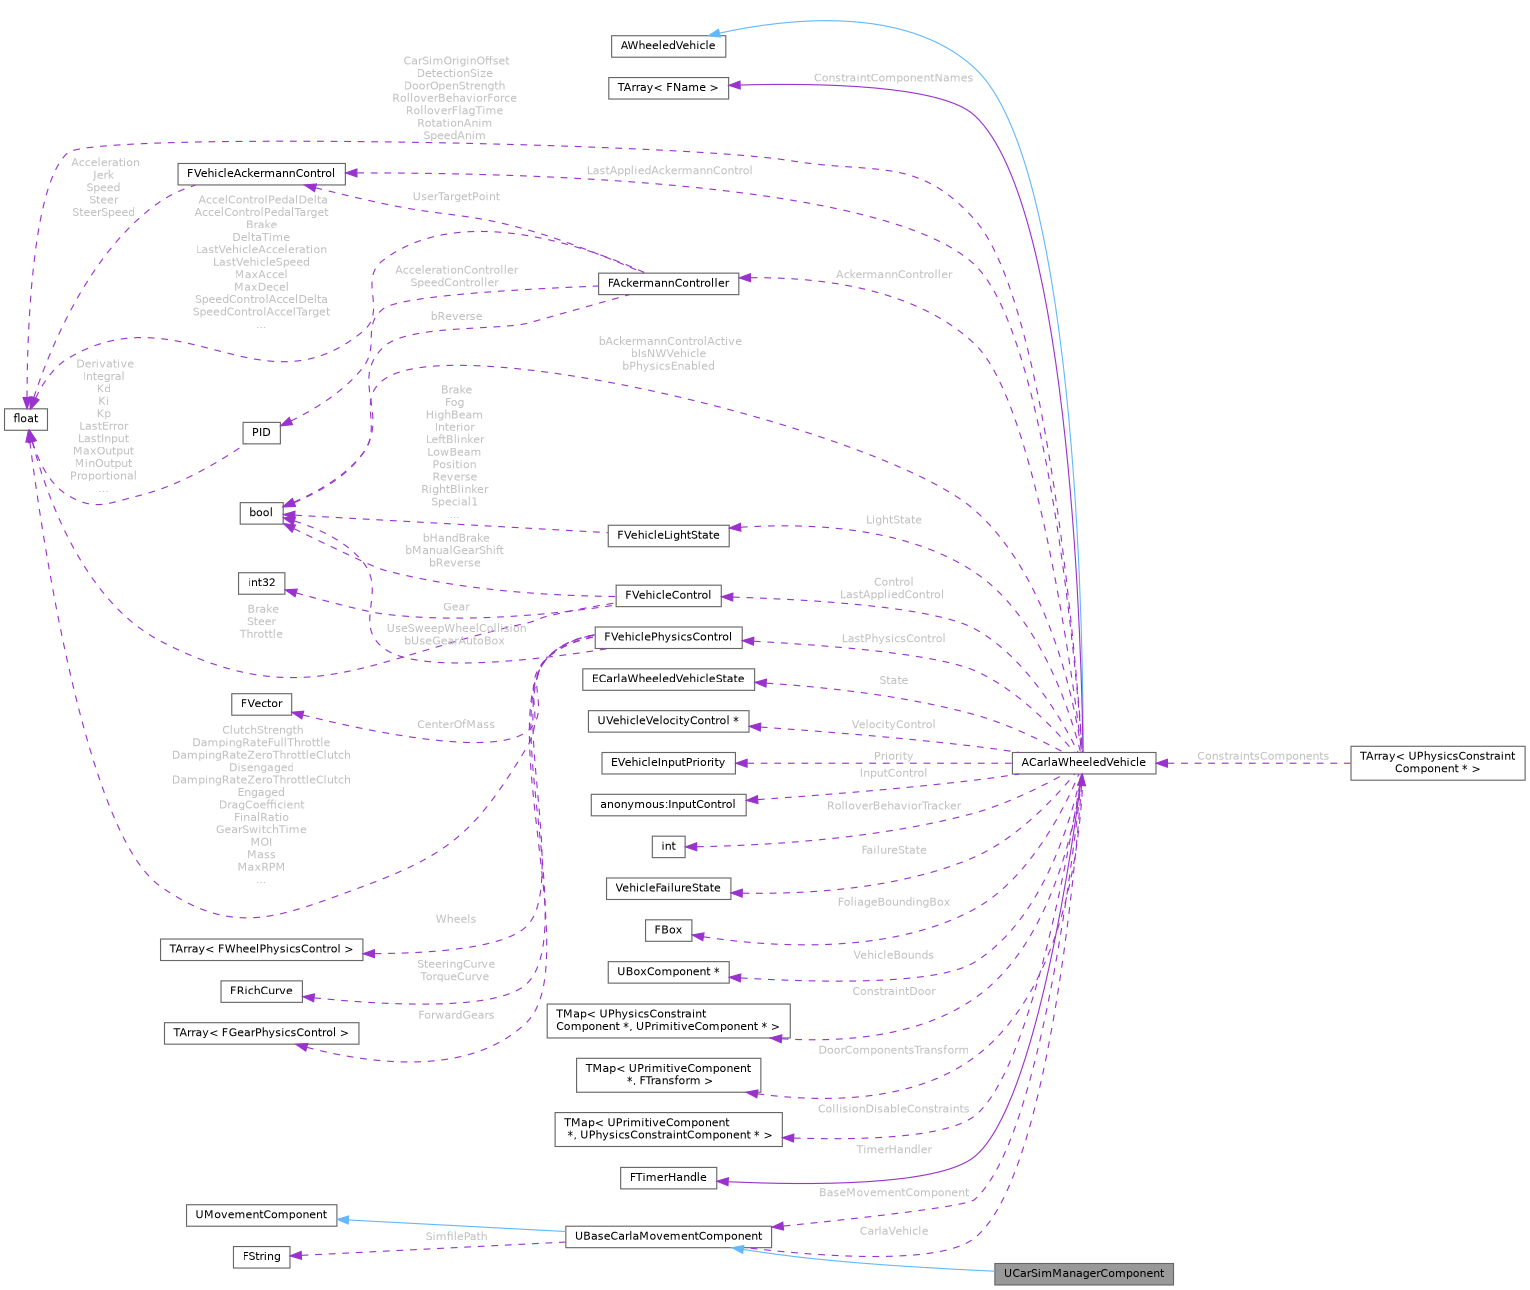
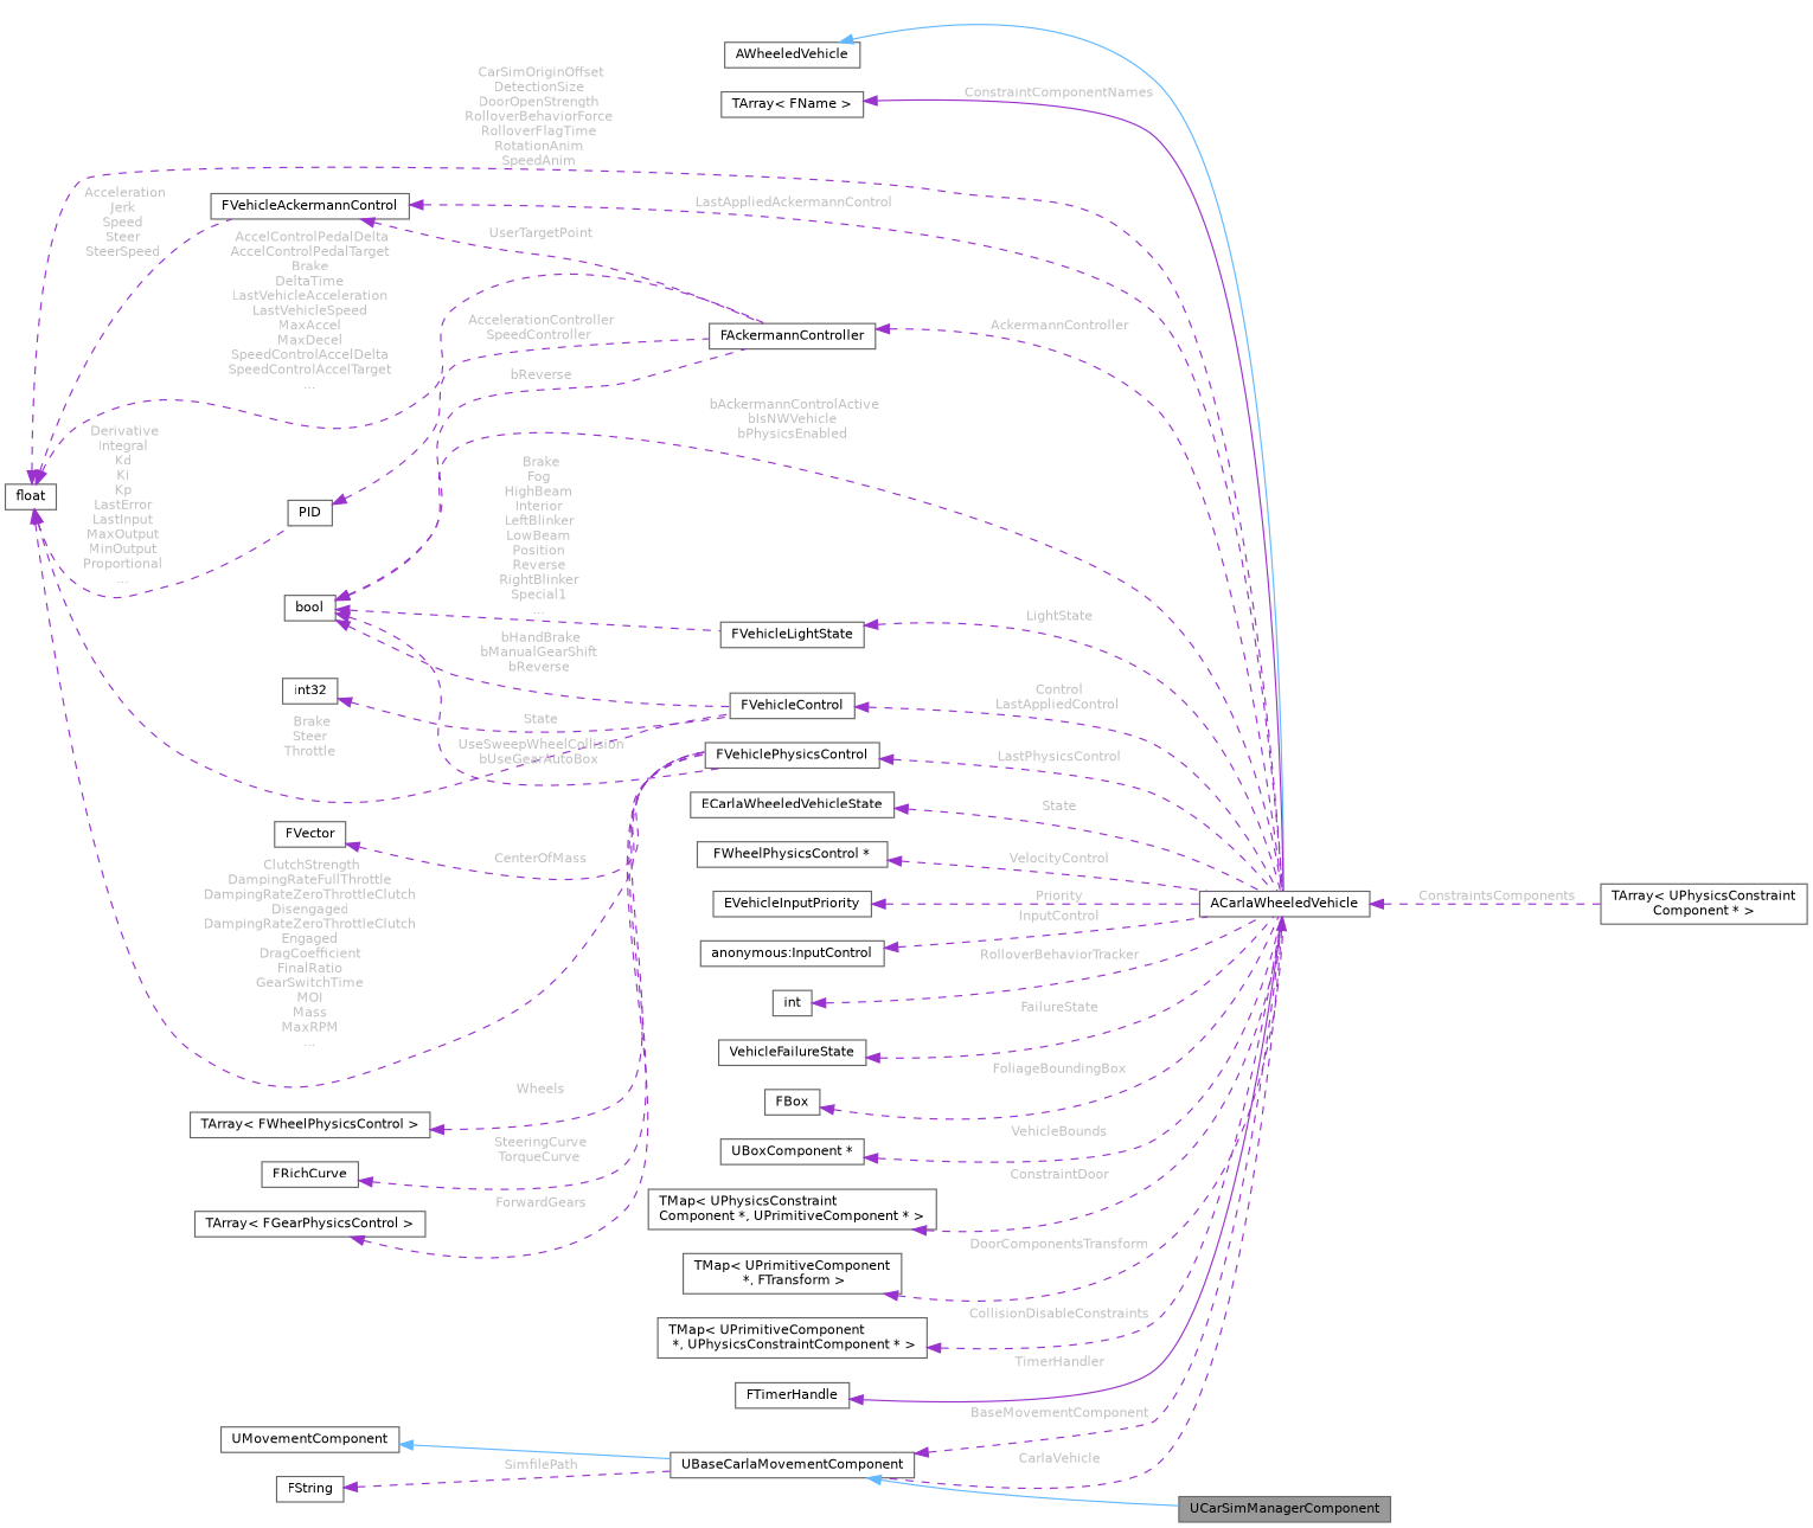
  digraph {
    rankdir=LR
    node [color=gray40 fillcolor=white fontname=Helvetica fontsize=10 shape=box style=filled]
    edge [color=darkorchid3 dir=back fontname=Helvetica fontsize=10 labelfontname=Helvetica labelfontsize=10 style=dashed fontcolor=grey]
    n1 [fillcolor=grey60 fontcolor=black height=0.2 label=UCarSimManagerComponent width=0.4]
    n2 [height=0.2 label=UBaseCarlaMovementComponent width=0.4]
    n3 [height=0.2 label=ACarlaWheeledVehicle width=0.4]
    n4 [height=0.2 label="TArray\< UPhysicsConstraint\lComponent * \>" width=0.4]
    n5 [height=0.2 label=UMovementComponent width=0.4]
    n6 [height=0.2 label=AWheeledVehicle width=0.4]
    n7 [height=0.2 label="TArray\< FName \>" width=0.4]
    n8 [height=0.2 label=float width=0.4]
    n9 [height=0.2 label=FVehicleControl width=0.4]
    n10 [height=0.2 label=FVehicleAckermannControl width=0.4]
    n11 [height=0.2 label=FVehiclePhysicsControl width=0.4]
    n12 [height=0.2 label=FAckermannController width=0.4]
    n13 [height=0.2 label=PID width=0.4]
    n14 [height=0.2 label=ECarlaWheeledVehicleState width=0.4]
-   n15 [height=0.2 label="UVehicleVelocityControl *" width=0.4]
+   n15 [height=0.2 label="FWheelPhysicsControl *" width=0.4]
    n16 [height=0.2 label=EVehicleInputPriority width=0.4]
    n17 [height=0.2 label=bool width=0.4]
    n18 [height=0.2 label=FVehicleLightState width=0.4]
    n19 [height=0.2 label=int32 width=0.4]
    n20 [height=0.2 label="anonymous:InputControl" width=0.4]
    n21 [height=0.2 label=FRichCurve width=0.4]
    n22 [height=0.2 label="TArray\< FGearPhysicsControl \>" width=0.4]
    n23 [height=0.2 label=FVector width=0.4]
    n24 [height=0.2 label="TArray\< FWheelPhysicsControl \>" width=0.4]
    n25 [height=0.2 label=int width=0.4]
    n26 [height=0.2 label=VehicleFailureState width=0.4]
    n27 [height=0.2 label=FBox width=0.4]
    n28 [height=0.2 label="UBoxComponent *" width=0.4]
    n29 [height=0.2 label="TMap\< UPhysicsConstraint\lComponent *, UPrimitiveComponent * \>" width=0.4]
    n30 [height=0.2 label="TMap\< UPrimitiveComponent\l *, FTransform \>" width=0.4]
    n31 [height=0.2 label="TMap\< UPrimitiveComponent\l *, UPhysicsConstraintComponent * \>" width=0.4]
    n32 [height=0.2 label=FTimerHandle width=0.4]
    n33 [height=0.2 label=FString width=0.4]
    n2 -> n1 [color=steelblue1 style=solid fontcolor=""]
    n2 -> n3 [label=" BaseMovementComponent"]
    n3 -> n2 [label=" CarlaVehicle"]
    n3 -> n4 [label=" ConstraintsComponents"]
    n5 -> n2 [color=steelblue1 style=solid fontcolor=""]
    n6 -> n3 [color=steelblue1 style=solid fontcolor=""]
    n7 -> n3 [label=" ConstraintComponentNames" style=solid]
    n8 -> n3 [label=" CarSimOriginOffset\nDetectionSize\nDoorOpenStrength\nRolloverBehaviorForce\nRolloverFlagTime\nRotationAnim\nSpeedAnim"]
    n8 -> n9 [label=" Brake\nSteer\nThrottle"]
    n8 -> n10 [label=" Acceleration\nJerk\nSpeed\nSteer\nSteerSpeed"]
    n8 -> n11 [label=" ClutchStrength\nDampingRateFullThrottle\nDampingRateZeroThrottleClutch\lDisengaged\nDampingRateZeroThrottleClutch\lEngaged\nDragCoefficient\nFinalRatio\nGearSwitchTime\nMOI\nMass\nMaxRPM\n..."]
    n8 -> n12 [label=" AccelControlPedalDelta\nAccelControlPedalTarget\nBrake\nDeltaTime\nLastVehicleAcceleration\nLastVehicleSpeed\nMaxAccel\nMaxDecel\nSpeedControlAccelDelta\nSpeedControlAccelTarget\n..."]
    n8 -> n13 [label=" Derivative\nIntegral\nKd\nKi\nKp\nLastError\nLastInput\nMaxOutput\nMinOutput\nProportional\n..."]
    n9 -> n3 [label=" Control\nLastAppliedControl"]
    n10 -> n3 [label=" LastAppliedAckermannControl"]
    n10 -> n12 [label=" UserTargetPoint"]
    n11 -> n3 [label=" LastPhysicsControl"]
    n12 -> n3 [label=" AckermannController"]
    n13 -> n12 [label=" AccelerationController\nSpeedController"]
    n14 -> n3 [label=" State"]
    n15 -> n3 [label=" VelocityControl"]
    n16 -> n3 [label=" Priority"]
    n17 -> n3 [label=" bAckermannControlActive\nbIsNWVehicle\nbPhysicsEnabled"]
    n17 -> n9 [label=" bHandBrake\nbManualGearShift\nbReverse"]
    n17 -> n11 [label=" UseSweepWheelCollision\nbUseGearAutoBox"]
    n17 -> n12 [label=" bReverse"]
    n17 -> n18 [label=" Brake\nFog\nHighBeam\nInterior\nLeftBlinker\nLowBeam\nPosition\nReverse\nRightBlinker\nSpecial1\n..."]
    n18 -> n3 [label=" LightState"]
-   n19 -> n9 [label=" Gear"]
+   n19 -> n9 [label=" State"]
    n20 -> n3 [label=" InputControl"]
    n21 -> n11 [label=" SteeringCurve\nTorqueCurve"]
    n22 -> n11 [label=" ForwardGears"]
    n23 -> n11 [label=" CenterOfMass"]
    n24 -> n11 [label=" Wheels"]
    n25 -> n3 [label=" RolloverBehaviorTracker"]
    n26 -> n3 [label=" FailureState"]
    n27 -> n3 [label=" FoliageBoundingBox"]
    n28 -> n3 [label=" VehicleBounds"]
    n29 -> n3 [label=" ConstraintDoor"]
    n30 -> n3 [label=" DoorComponentsTransform"]
    n31 -> n3 [label=" CollisionDisableConstraints"]
    n32 -> n3 [label=" TimerHandler" style=solid]
    n33 -> n2 [label=" SimfilePath"]
  }
